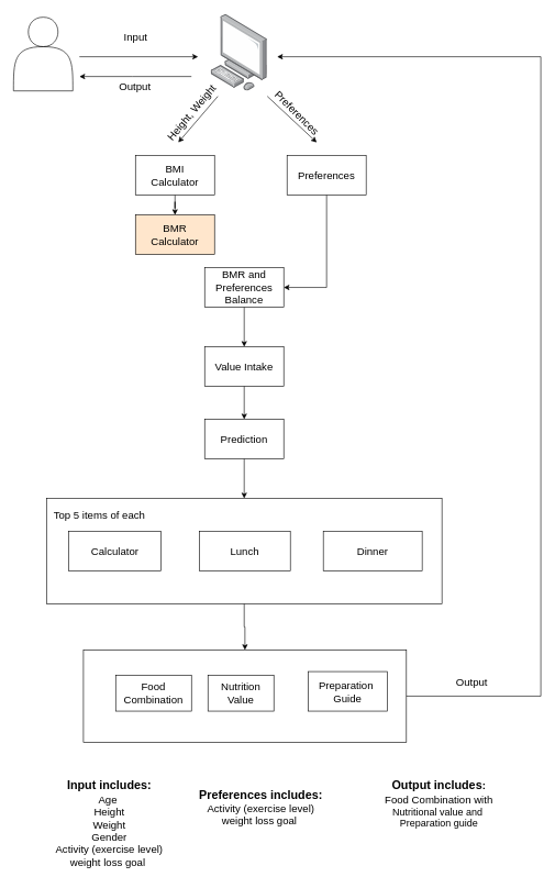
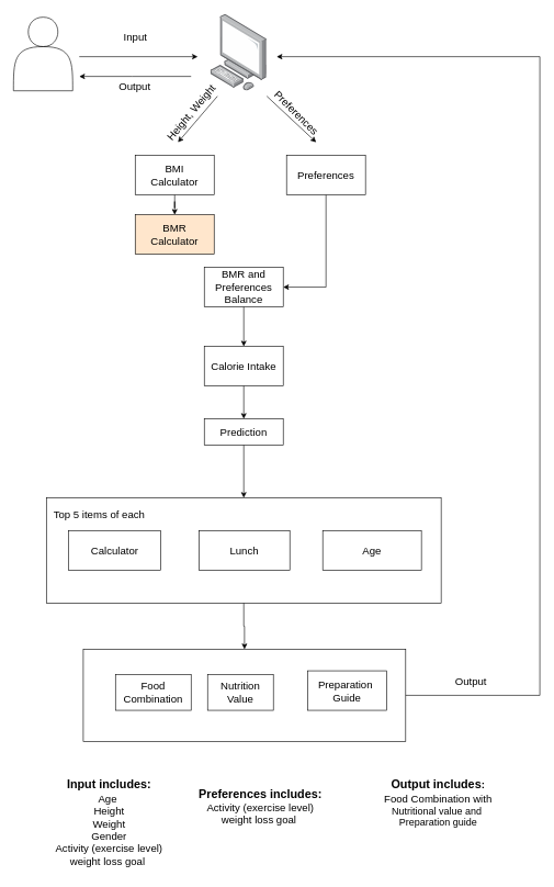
  <mxCell id="0" />
  <mxCell id="1" parent="0" />
  <mxCell id="2" value="" style="shape=actor;whiteSpace=wrap;html=1;labelBackgroundColor=none;" parent="1" vertex="1"><mxGeometry x="20" y="25" width="90" height="111.8" as="geometry" /></mxCell>
  <mxCell id="3" value="" style="image;points=[];aspect=fixed;html=1;align=center;shadow=0;dashed=0;image=img/lib/allied_telesis/computer_and_terminals/Personal_Computer.svg;labelBackgroundColor=none;" parent="1" vertex="1"><mxGeometry x="319.4" y="20.79" width="85.6" height="116.01" as="geometry" /></mxCell>
  <mxCell id="4" value="" style="endArrow=classic;html=1;rounded=0;labelBackgroundColor=none;fontColor=default;" parent="1" edge="1"><mxGeometry width="50" height="50" relative="1" as="geometry"><mxPoint x="120" y="85" as="sourcePoint" /><mxPoint x="300" y="85" as="targetPoint" /></mxGeometry></mxCell>
  <mxCell id="5" value="" style="endArrow=classic;html=1;rounded=0;labelBackgroundColor=none;fontColor=default;" parent="1" edge="1"><mxGeometry width="50" height="50" relative="1" as="geometry"><mxPoint x="290" y="115" as="sourcePoint" /><mxPoint x="120" y="115" as="targetPoint" /><Array as="points"><mxPoint x="200" y="115" /></Array></mxGeometry></mxCell>
  <mxCell id="6" value="" style="rounded=0;whiteSpace=wrap;html=1;fillColor=none;labelBackgroundColor=none;" parent="1" vertex="1"><mxGeometry x="126.1" y="985" width="490" height="140" as="geometry" /></mxCell>
  <mxCell id="7" style="edgeStyle=orthogonalEdgeStyle;rounded=0;orthogonalLoop=1;jettySize=auto;html=1;exitX=0.5;exitY=1;exitDx=0;exitDy=0;entryX=0.5;entryY=0;entryDx=0;entryDy=0;" edge="1" parent="1" source="8" target="6"><mxGeometry relative="1" as="geometry" /></mxCell>
  <mxCell id="8" value="" style="rounded=0;whiteSpace=wrap;html=1;fillColor=none;labelBackgroundColor=none;" parent="1" vertex="1"><mxGeometry x="70" y="755" width="600" height="160" as="geometry" /></mxCell>
  <mxCell id="9" value="&lt;font style=&quot;font-size: 16px;&quot;&gt;Top 5 items of each&lt;/font&gt;" style="text;html=1;align=center;verticalAlign=middle;resizable=0;points=[];autosize=1;strokeColor=none;fillColor=none;labelBackgroundColor=none;" parent="1" vertex="1"><mxGeometry x="70" y="765" width="160" height="30" as="geometry" /></mxCell>
  <mxCell id="10" value="" style="endArrow=none;html=1;rounded=0;exitX=1;exitY=0.5;exitDx=0;exitDy=0;labelBackgroundColor=none;fontColor=default;" parent="1" source="6" edge="1"><mxGeometry width="50" height="50" relative="1" as="geometry"><mxPoint x="500" y="1015" as="sourcePoint" /><mxPoint x="820" y="85" as="targetPoint" /><Array as="points"><mxPoint x="820" y="1055" /></Array></mxGeometry></mxCell>
  <mxCell id="11" value="" style="endArrow=classic;html=1;rounded=0;labelBackgroundColor=none;fontColor=default;" parent="1" edge="1"><mxGeometry width="50" height="50" relative="1" as="geometry"><mxPoint x="330" y="145" as="sourcePoint" /><mxPoint x="270" y="215" as="targetPoint" /></mxGeometry></mxCell>
  <mxCell id="12" value="" style="endArrow=classic;html=1;rounded=0;labelBackgroundColor=none;fontColor=default;" parent="1" edge="1"><mxGeometry width="50" height="50" relative="1" as="geometry"><mxPoint x="405" y="145" as="sourcePoint" /><mxPoint x="480" y="215" as="targetPoint" /></mxGeometry></mxCell>
  <mxCell id="13" value="&lt;font style=&quot;font-size: 16px;&quot;&gt;Height, Weight&lt;/font&gt;" style="text;html=1;align=center;verticalAlign=middle;resizable=0;points=[];autosize=1;strokeColor=none;fillColor=none;rotation=-50;labelBackgroundColor=none;" parent="1" vertex="1"><mxGeometry x="225" y="155" width="130" height="30" as="geometry" /></mxCell>
  <mxCell id="14" value="&lt;font style=&quot;font-size: 16px;&quot;&gt;Preferences&lt;/font&gt;" style="text;html=1;align=center;verticalAlign=middle;resizable=0;points=[];autosize=1;strokeColor=none;fillColor=none;rotation=45;labelBackgroundColor=none;" parent="1" vertex="1"><mxGeometry x="395" y="155" width="110" height="30" as="geometry" /></mxCell>
  <mxCell id="15" value="" style="endArrow=classic;html=1;rounded=0;labelBackgroundColor=none;fontColor=default;" parent="1" edge="1"><mxGeometry width="50" height="50" relative="1" as="geometry"><mxPoint x="820" y="85" as="sourcePoint" /><mxPoint x="420" y="85" as="targetPoint" /></mxGeometry></mxCell>
  <mxCell id="16" value="&lt;font style=&quot;font-size: 16px;&quot;&gt;Input&lt;/font&gt;" style="text;html=1;align=center;verticalAlign=middle;resizable=0;points=[];autosize=1;strokeColor=none;fillColor=none;labelBackgroundColor=none;" parent="1" vertex="1"><mxGeometry x="175" y="40" width="60" height="30" as="geometry" /></mxCell>
  <mxCell id="17" value="&lt;font style=&quot;font-size: 16px;&quot;&gt;Output&lt;/font&gt;" style="text;html=1;align=center;verticalAlign=middle;resizable=0;points=[];autosize=1;strokeColor=none;fillColor=none;labelBackgroundColor=none;" parent="1" vertex="1"><mxGeometry x="169" y="115" width="70" height="30" as="geometry" /></mxCell>
  <mxCell id="18" value="&lt;font style=&quot;font-size: 16px;&quot;&gt;Output&lt;/font&gt;" style="text;html=1;align=center;verticalAlign=middle;resizable=0;points=[];autosize=1;strokeColor=none;fillColor=none;labelBackgroundColor=none;" parent="1" vertex="1"><mxGeometry x="680" y="1017.75" width="70" height="30" as="geometry" /></mxCell>
  <mxCell id="19" value="&lt;font style=&quot;&quot;&gt;&lt;b style=&quot;&quot;&gt;&lt;font style=&quot;font-size: 18px;&quot;&gt;Input includes:&lt;/font&gt;&lt;/b&gt;&lt;br&gt;&lt;span style=&quot;font-size: 16px;&quot;&gt;Age&amp;nbsp;&lt;/span&gt;&lt;br&gt;&lt;span style=&quot;font-size: 16px;&quot;&gt;Height&lt;/span&gt;&lt;br&gt;&lt;span style=&quot;font-size: 16px;&quot;&gt;Weight&lt;/span&gt;&lt;br&gt;&lt;span style=&quot;font-size: 16px;&quot;&gt;Gender&lt;/span&gt;&lt;br&gt;&lt;span style=&quot;font-size: 16px;&quot;&gt;Activity (exercise level)&lt;/span&gt;&lt;br&gt;&lt;span style=&quot;font-size: 16px;&quot;&gt;weight loss goal&amp;nbsp;&lt;/span&gt;&lt;/font&gt;" style="text;html=1;align=center;verticalAlign=middle;resizable=0;points=[];autosize=1;strokeColor=none;fillColor=none;labelBackgroundColor=none;" parent="1" vertex="1"><mxGeometry x="70" y="1174" width="190" height="150" as="geometry" /></mxCell>
  <mxCell id="20" value="&lt;font style=&quot;&quot;&gt;&lt;b style=&quot;&quot;&gt;&lt;font style=&quot;font-size: 18px;&quot;&gt;Output includes&lt;/font&gt;&lt;/b&gt;&lt;b style=&quot;font-size: 16px;&quot;&gt;:&lt;br&gt;&lt;/b&gt;&lt;span style=&quot;font-size: 16px;&quot;&gt;Food Combination with&lt;/span&gt;&lt;br&gt;&lt;font style=&quot;font-size: 15px;&quot;&gt;Nutritional value and&amp;nbsp;&lt;/font&gt;&lt;/font&gt;&lt;div&gt;&lt;font style=&quot;&quot;&gt;&lt;font style=&quot;font-size: 15px;&quot;&gt;Preparation guide&lt;/font&gt;&lt;/font&gt;&lt;/div&gt;" style="text;html=1;align=center;verticalAlign=middle;resizable=0;points=[];autosize=1;strokeColor=none;fillColor=none;labelBackgroundColor=none;" parent="1" vertex="1"><mxGeometry x="570" y="1174" width="190" height="90" as="geometry" /></mxCell>
  <mxCell id="21" value="&lt;font style=&quot;&quot;&gt;&lt;font style=&quot;font-size: 18px;&quot;&gt;&lt;b&gt;Preferences includes:&lt;/b&gt;&lt;/font&gt;&lt;br&gt;&lt;span style=&quot;font-size: 16px;&quot;&gt;Activity (exercise level)&lt;/span&gt;&lt;br style=&quot;border-color: var(--border-color);&quot;&gt;&lt;span style=&quot;font-size: 16px;&quot;&gt;weight loss goal&amp;nbsp;&lt;/span&gt;&lt;/font&gt;" style="text;html=1;align=center;verticalAlign=middle;resizable=0;points=[];autosize=1;strokeColor=none;fillColor=none;labelBackgroundColor=none;" parent="1" vertex="1"><mxGeometry x="290" y="1189" width="210" height="70" as="geometry" /></mxCell>
  <mxCell id="22" value="" style="endArrow=classic;html=1;rounded=0;exitX=0.5;exitY=1;exitDx=0;exitDy=0;entryX=0.5;entryY=0;entryDx=0;entryDy=0;labelBackgroundColor=none;fontColor=default;" parent="1" source="25" target="29" edge="1"><mxGeometry width="50" height="50" relative="1" as="geometry"><mxPoint x="374.7" y="472.57" as="sourcePoint" /><mxPoint x="373.6" y="525" as="targetPoint" /></mxGeometry></mxCell>
  <mxCell id="23" value="" style="endArrow=classic;html=1;rounded=0;exitX=0.5;exitY=1;exitDx=0;exitDy=0;entryX=0.5;entryY=0;entryDx=0;entryDy=0;labelBackgroundColor=none;fontColor=default;" parent="1" source="29" target="30" edge="1"><mxGeometry width="50" height="50" relative="1" as="geometry"><mxPoint x="366.16" y="588" as="sourcePoint" /><mxPoint x="365" y="625" as="targetPoint" /></mxGeometry></mxCell>
  <mxCell id="24" value="" style="endArrow=classic;html=1;rounded=0;entryX=0.5;entryY=0;entryDx=0;entryDy=0;labelBackgroundColor=none;fontColor=default;" parent="1" source="30" target="8" edge="1"><mxGeometry width="50" height="50" relative="1" as="geometry"><mxPoint x="365" y="715" as="sourcePoint" /><mxPoint x="360" y="725" as="targetPoint" /></mxGeometry></mxCell>
  <mxCell id="25" value="&lt;font style=&quot;font-size: 16px;&quot;&gt;BMR and&lt;br style=&quot;border-color: var(--border-color);&quot;&gt;Preferences&lt;br style=&quot;border-color: var(--border-color);&quot;&gt;Balance&lt;/font&gt;" style="rounded=0;whiteSpace=wrap;html=1;fillColor=none;labelBackgroundColor=none;" parent="1" vertex="1"><mxGeometry x="310" y="405" width="120" height="60" as="geometry" /></mxCell>
  <mxCell id="26" value="&lt;font style=&quot;font-size: 16px;&quot;&gt;Preferences&lt;/font&gt;" style="rounded=0;whiteSpace=wrap;html=1;fillColor=none;labelBackgroundColor=none;strokeWidth=1;" parent="1" vertex="1"><mxGeometry x="435" y="235" width="120" height="60" as="geometry" /></mxCell>
  <mxCell id="27" value="" style="edgeStyle=orthogonalEdgeStyle;rounded=0;orthogonalLoop=1;jettySize=auto;html=1;" parent="1" source="28" target="38" edge="1"><mxGeometry relative="1" as="geometry" /></mxCell>
  <mxCell id="28" value="&lt;font style=&quot;font-size: 16px;&quot;&gt;BMI&lt;br style=&quot;border-color: var(--border-color);&quot;&gt;Calculator&lt;/font&gt;" style="rounded=0;whiteSpace=wrap;html=1;fillColor=none;labelBackgroundColor=none;" parent="1" vertex="1"><mxGeometry x="205" y="235" width="120" height="60" as="geometry" /></mxCell>
- <mxCell id="29" value="&lt;font style=&quot;font-size: 16px;&quot;&gt;Value Intake&lt;/font&gt;" style="rounded=0;whiteSpace=wrap;html=1;fillColor=none;labelBackgroundColor=none;" parent="1" vertex="1"><mxGeometry x="310" y="525" width="120" height="60" as="geometry" /></mxCell>
- <mxCell id="30" value="&lt;font style=&quot;font-size: 16px;&quot;&gt;Prediction&lt;/font&gt;" style="rounded=0;whiteSpace=wrap;html=1;fillColor=none;labelBackgroundColor=none;" parent="1" vertex="1"><mxGeometry x="310" y="635" width="120" height="60" as="geometry" /></mxCell>
+ <mxCell id="29" value="&lt;font style=&quot;font-size: 16px;&quot;&gt;Calorie Intake&lt;/font&gt;" style="rounded=0;whiteSpace=wrap;html=1;fillColor=none;labelBackgroundColor=none;" parent="1" vertex="1"><mxGeometry x="310" y="525" width="120" height="60" as="geometry" /></mxCell>
+ <mxCell id="30" value="&lt;font style=&quot;font-size: 16px;&quot;&gt;Prediction&lt;/font&gt;" style="rounded=0;whiteSpace=wrap;html=1;fillColor=none;labelBackgroundColor=none;" parent="1" vertex="1"><mxGeometry x="310" y="635" width="120" height="40" as="geometry" /></mxCell>
  <mxCell id="31" value="&lt;font style=&quot;font-size: 16px;&quot;&gt;Lunch&lt;/font&gt;" style="rounded=0;whiteSpace=wrap;html=1;fillColor=none;labelBackgroundColor=none;" parent="1" vertex="1"><mxGeometry x="302.2" y="805" width="137.8" height="60" as="geometry" /></mxCell>
- <mxCell id="32" value="&lt;font style=&quot;font-size: 16px;&quot;&gt;Dinner&lt;/font&gt;" style="rounded=0;whiteSpace=wrap;html=1;fillColor=none;labelBackgroundColor=none;" parent="1" vertex="1"><mxGeometry x="490" y="805" width="150" height="60" as="geometry" /></mxCell>
+ <mxCell id="32" value="&lt;font style=&quot;font-size: 16px;&quot;&gt;Age&lt;/font&gt;" style="rounded=0;whiteSpace=wrap;html=1;fillColor=none;labelBackgroundColor=none;" parent="1" vertex="1"><mxGeometry x="490" y="805" width="150" height="60" as="geometry" /></mxCell>
  <mxCell id="33" value="&lt;font style=&quot;font-size: 16px;&quot;&gt;Calculator&lt;/font&gt;" style="rounded=0;whiteSpace=wrap;html=1;fillColor=none;labelBackgroundColor=none;" parent="1" vertex="1"><mxGeometry x="104" y="805" width="140" height="60" as="geometry" /></mxCell>
  <mxCell id="34" value="&lt;font style=&quot;font-size: 16px;&quot;&gt;Nutrition&lt;/font&gt;&lt;div&gt;&lt;span style=&quot;font-size: 16px;&quot;&gt;Value&lt;/span&gt;&lt;/div&gt;" style="rounded=0;whiteSpace=wrap;html=1;fillColor=none;labelBackgroundColor=none;" parent="1" vertex="1"><mxGeometry x="315" y="1023.25" width="100" height="54.5" as="geometry" /></mxCell>
  <mxCell id="35" value="&lt;font style=&quot;font-size: 16px;&quot;&gt;Food&lt;br style=&quot;border-color: var(--border-color);&quot;&gt;Combination&lt;/font&gt;" style="rounded=0;whiteSpace=wrap;html=1;fillColor=none;labelBackgroundColor=none;" parent="1" vertex="1"><mxGeometry x="175" y="1023.25" width="115" height="54.5" as="geometry" /></mxCell>
  <mxCell id="36" style="edgeStyle=orthogonalEdgeStyle;rounded=0;orthogonalLoop=1;jettySize=auto;html=1;exitX=0.5;exitY=1;exitDx=0;exitDy=0;labelBackgroundColor=none;fontColor=default;" parent="1" source="28" target="28" edge="1"><mxGeometry relative="1" as="geometry" /></mxCell>
  <mxCell id="37" value="" style="endArrow=classic;html=1;rounded=0;exitX=0.5;exitY=1;exitDx=0;exitDy=0;entryX=1;entryY=0.5;entryDx=0;entryDy=0;labelBackgroundColor=none;fontColor=default;strokeWidth=1;" parent="1" source="26" target="25" edge="1"><mxGeometry width="50" height="50" relative="1" as="geometry"><mxPoint x="560" y="355" as="sourcePoint" /><mxPoint x="610" y="305" as="targetPoint" /><Array as="points"><mxPoint x="495" y="435" /></Array></mxGeometry></mxCell>
  <mxCell id="38" value="&lt;font style=&quot;font-size: 16px;&quot;&gt;BMR&lt;br&gt;Calculator&lt;/font&gt;" style="rounded=0;whiteSpace=wrap;html=1;fillColor=#ffe6cc;" parent="1" vertex="1"><mxGeometry x="205" y="325" width="120" height="60" as="geometry" /></mxCell>
  <mxCell id="39" value="&lt;font style=&quot;font-size: 16px;&quot;&gt;Preparation&amp;nbsp;&lt;/font&gt;&lt;div style=&quot;font-size: 16px;&quot;&gt;&lt;font style=&quot;font-size: 16px;&quot;&gt;Guide&lt;/font&gt;&lt;/div&gt;" style="rounded=0;whiteSpace=wrap;html=1;fillColor=none;" vertex="1" parent="1"><mxGeometry x="467" y="1017.75" width="120" height="60" as="geometry" /></mxCell>
